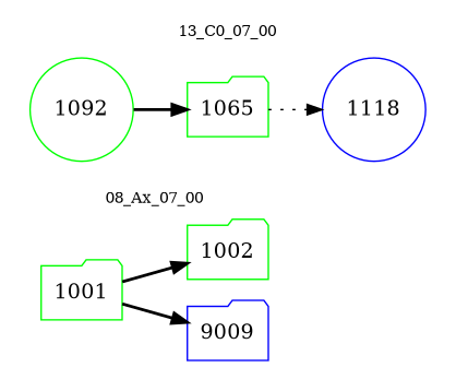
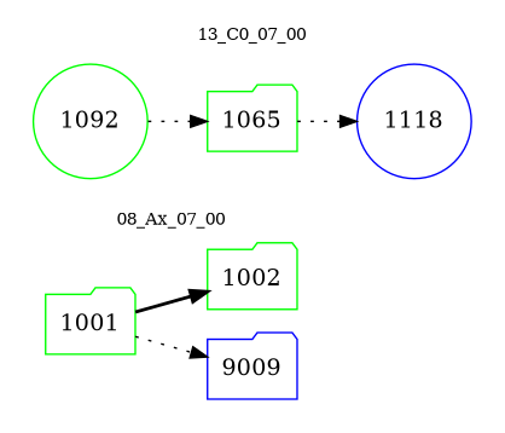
  digraph {
    rankdir=LR
    node [color=green shape=folder]
    edge [color=black style=bold]
    n1 [label=1001]
    n2 [color=blue label=9009]
    n3 [label=1002]
    n4 [label=1092 shape=circle]
    n5 [color=blue label=1118 shape=circle]
    n6 [label=1065]
    subgraph cluster_1 {
      color=white
      fontsize=10
      label="08_Ax_07_00"
      n1
      n2
      n3
    }
    subgraph cluster_2 {
      color=white
      fontsize=10
      label="13_C0_07_00"
      n4
      n5
      n6
    }
-   n1 -> n2
+   n1 -> n2 [style=dotted]
    n1 -> n3
-   n4 -> n6
+   n4 -> n6 [style=dotted]
    n6 -> n5 [style=dotted]
  }
